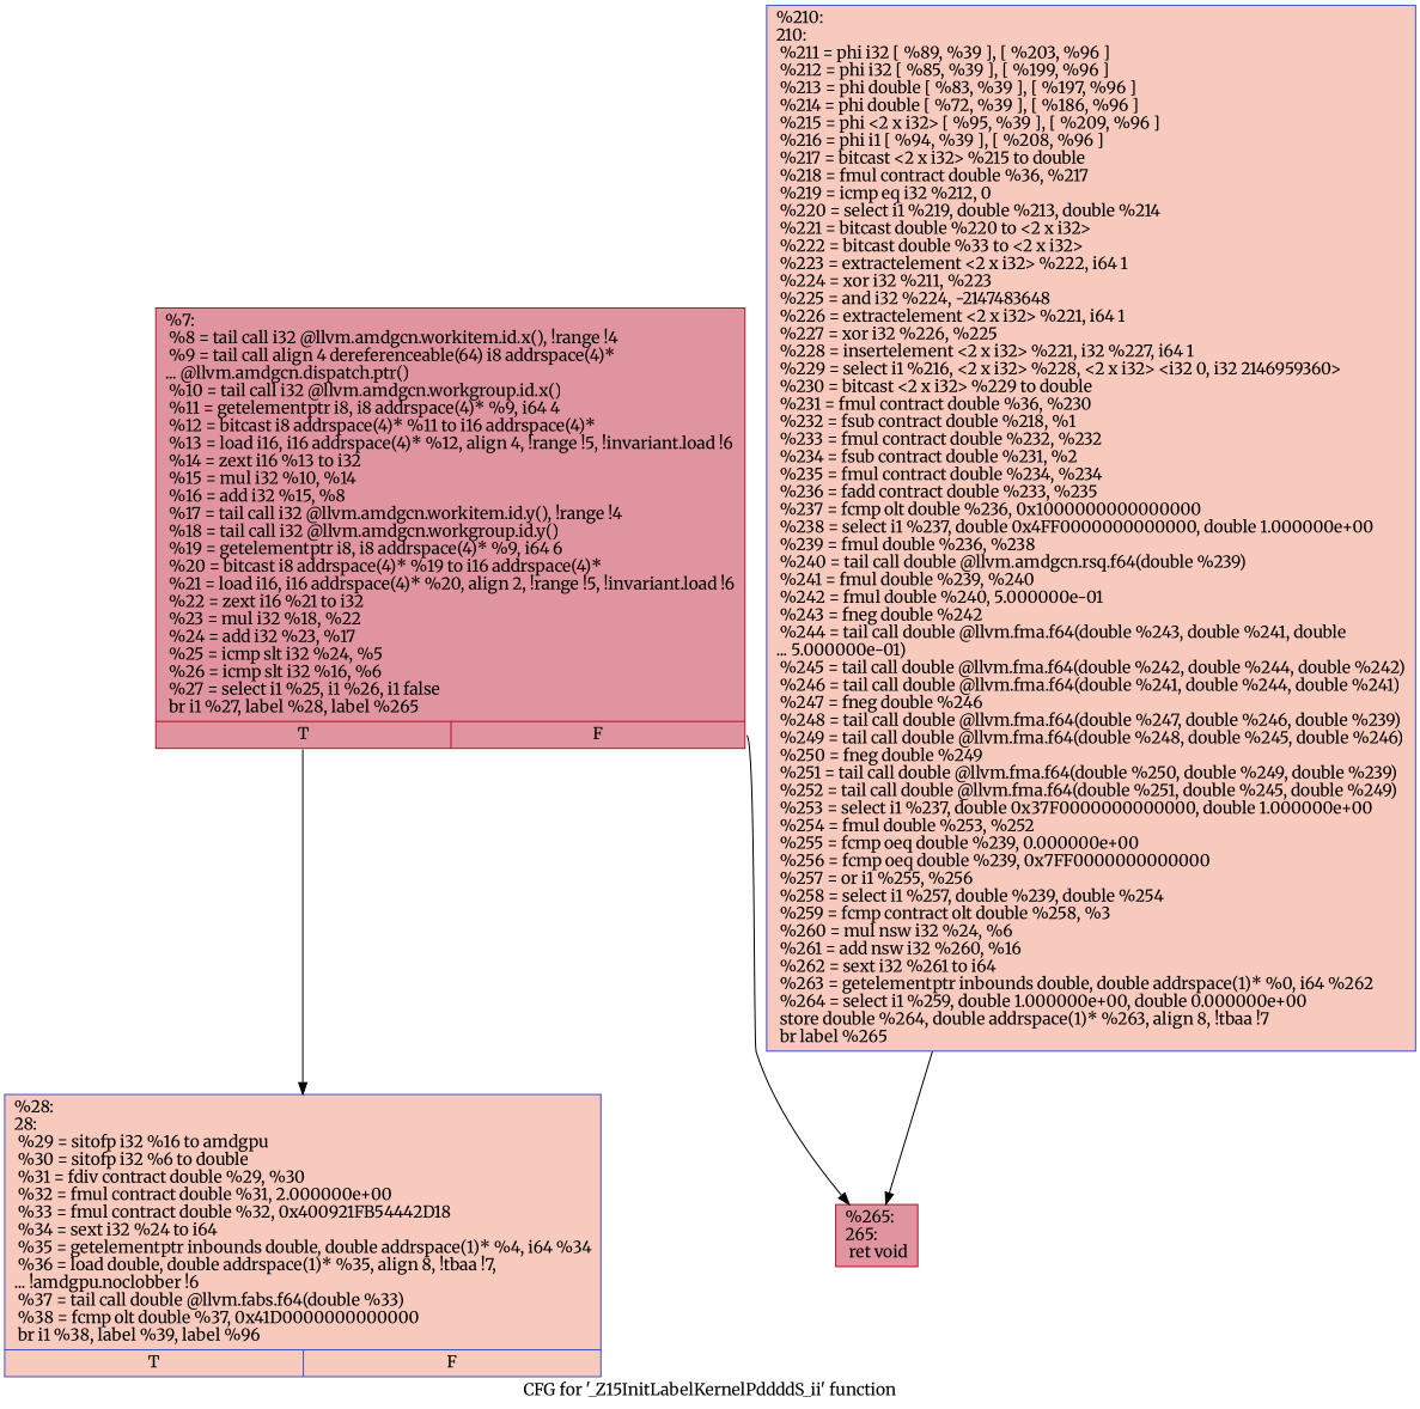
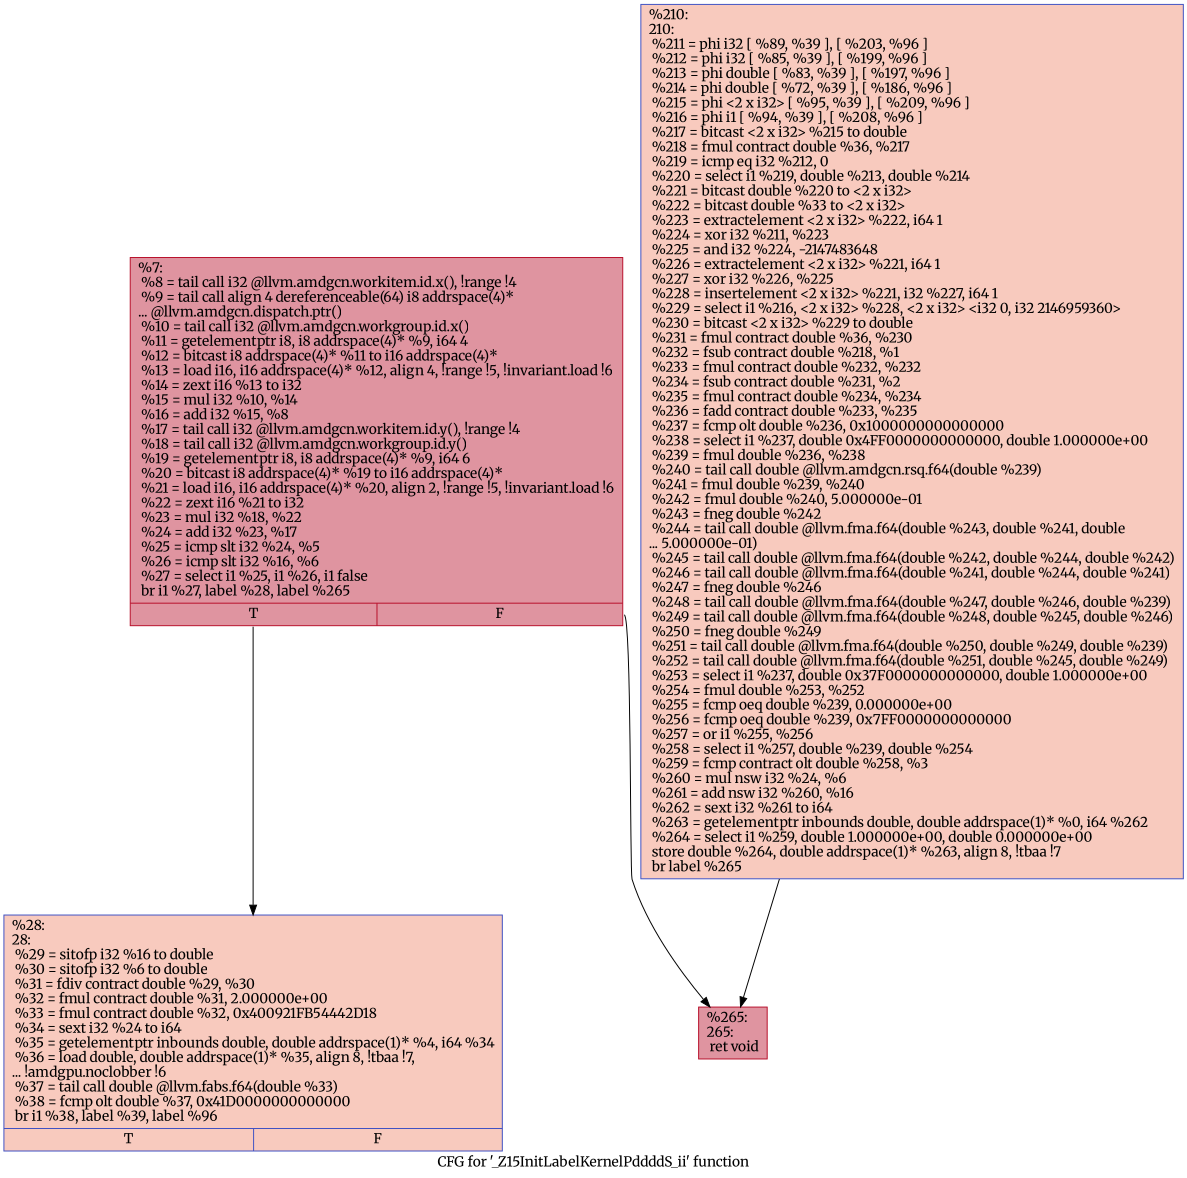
  digraph {
    fontname=Merriweather
    label="CFG for '_Z15InitLabelKernelPddddS_ii' function"
    node [color="#b70d28ff" fillcolor="#b70d2870" fontname=Merriweather shape=record style=filled]
    edge [fontname=Merriweather]
    n1 [label="{%7:\l  %8 = tail call i32 @llvm.amdgcn.workitem.id.x(), !range !4\l  %9 = tail call align 4 dereferenceable(64) i8 addrspace(4)*\l... @llvm.amdgcn.dispatch.ptr()\l  %10 = tail call i32 @llvm.amdgcn.workgroup.id.x()\l  %11 = getelementptr i8, i8 addrspace(4)* %9, i64 4\l  %12 = bitcast i8 addrspace(4)* %11 to i16 addrspace(4)*\l  %13 = load i16, i16 addrspace(4)* %12, align 4, !range !5, !invariant.load !6\l  %14 = zext i16 %13 to i32\l  %15 = mul i32 %10, %14\l  %16 = add i32 %15, %8\l  %17 = tail call i32 @llvm.amdgcn.workitem.id.y(), !range !4\l  %18 = tail call i32 @llvm.amdgcn.workgroup.id.y()\l  %19 = getelementptr i8, i8 addrspace(4)* %9, i64 6\l  %20 = bitcast i8 addrspace(4)* %19 to i16 addrspace(4)*\l  %21 = load i16, i16 addrspace(4)* %20, align 2, !range !5, !invariant.load !6\l  %22 = zext i16 %21 to i32\l  %23 = mul i32 %18, %22\l  %24 = add i32 %23, %17\l  %25 = icmp slt i32 %24, %5\l  %26 = icmp slt i32 %16, %6\l  %27 = select i1 %25, i1 %26, i1 false\l  br i1 %27, label %28, label %265\l|{<s0>T|<s1>F}}"]
-   n2 [color="#3d50c3ff" fillcolor="#ef886b70" label="{%28:\l28:                                               \l  %29 = sitofp i32 %16 to amdgpu\l  %30 = sitofp i32 %6 to double\l  %31 = fdiv contract double %29, %30\l  %32 = fmul contract double %31, 2.000000e+00\l  %33 = fmul contract double %32, 0x400921FB54442D18\l  %34 = sext i32 %24 to i64\l  %35 = getelementptr inbounds double, double addrspace(1)* %4, i64 %34\l  %36 = load double, double addrspace(1)* %35, align 8, !tbaa !7,\l... !amdgpu.noclobber !6\l  %37 = tail call double @llvm.fabs.f64(double %33)\l  %38 = fcmp olt double %37, 0x41D0000000000000\l  br i1 %38, label %39, label %96\l|{<s0>T|<s1>F}}"]
+   n2 [color="#3d50c3ff" fillcolor="#ef886b70" label="{%28:\l28:                                               \l  %29 = sitofp i32 %16 to double\l  %30 = sitofp i32 %6 to double\l  %31 = fdiv contract double %29, %30\l  %32 = fmul contract double %31, 2.000000e+00\l  %33 = fmul contract double %32, 0x400921FB54442D18\l  %34 = sext i32 %24 to i64\l  %35 = getelementptr inbounds double, double addrspace(1)* %4, i64 %34\l  %36 = load double, double addrspace(1)* %35, align 8, !tbaa !7,\l... !amdgpu.noclobber !6\l  %37 = tail call double @llvm.fabs.f64(double %33)\l  %38 = fcmp olt double %37, 0x41D0000000000000\l  br i1 %38, label %39, label %96\l|{<s0>T|<s1>F}}"]
    n3 [label="{%265:\l265:                                              \l  ret void\l}"]
    n4 [color="#3d50c3ff" fillcolor="#ef886b70" label="{%210:\l210:                                              \l  %211 = phi i32 [ %89, %39 ], [ %203, %96 ]\l  %212 = phi i32 [ %85, %39 ], [ %199, %96 ]\l  %213 = phi double [ %83, %39 ], [ %197, %96 ]\l  %214 = phi double [ %72, %39 ], [ %186, %96 ]\l  %215 = phi \<2 x i32\> [ %95, %39 ], [ %209, %96 ]\l  %216 = phi i1 [ %94, %39 ], [ %208, %96 ]\l  %217 = bitcast \<2 x i32\> %215 to double\l  %218 = fmul contract double %36, %217\l  %219 = icmp eq i32 %212, 0\l  %220 = select i1 %219, double %213, double %214\l  %221 = bitcast double %220 to \<2 x i32\>\l  %222 = bitcast double %33 to \<2 x i32\>\l  %223 = extractelement \<2 x i32\> %222, i64 1\l  %224 = xor i32 %211, %223\l  %225 = and i32 %224, -2147483648\l  %226 = extractelement \<2 x i32\> %221, i64 1\l  %227 = xor i32 %226, %225\l  %228 = insertelement \<2 x i32\> %221, i32 %227, i64 1\l  %229 = select i1 %216, \<2 x i32\> %228, \<2 x i32\> \<i32 0, i32 2146959360\>\l  %230 = bitcast \<2 x i32\> %229 to double\l  %231 = fmul contract double %36, %230\l  %232 = fsub contract double %218, %1\l  %233 = fmul contract double %232, %232\l  %234 = fsub contract double %231, %2\l  %235 = fmul contract double %234, %234\l  %236 = fadd contract double %233, %235\l  %237 = fcmp olt double %236, 0x1000000000000000\l  %238 = select i1 %237, double 0x4FF0000000000000, double 1.000000e+00\l  %239 = fmul double %236, %238\l  %240 = tail call double @llvm.amdgcn.rsq.f64(double %239)\l  %241 = fmul double %239, %240\l  %242 = fmul double %240, 5.000000e-01\l  %243 = fneg double %242\l  %244 = tail call double @llvm.fma.f64(double %243, double %241, double\l... 5.000000e-01)\l  %245 = tail call double @llvm.fma.f64(double %242, double %244, double %242)\l  %246 = tail call double @llvm.fma.f64(double %241, double %244, double %241)\l  %247 = fneg double %246\l  %248 = tail call double @llvm.fma.f64(double %247, double %246, double %239)\l  %249 = tail call double @llvm.fma.f64(double %248, double %245, double %246)\l  %250 = fneg double %249\l  %251 = tail call double @llvm.fma.f64(double %250, double %249, double %239)\l  %252 = tail call double @llvm.fma.f64(double %251, double %245, double %249)\l  %253 = select i1 %237, double 0x37F0000000000000, double 1.000000e+00\l  %254 = fmul double %253, %252\l  %255 = fcmp oeq double %239, 0.000000e+00\l  %256 = fcmp oeq double %239, 0x7FF0000000000000\l  %257 = or i1 %255, %256\l  %258 = select i1 %257, double %239, double %254\l  %259 = fcmp contract olt double %258, %3\l  %260 = mul nsw i32 %24, %6\l  %261 = add nsw i32 %260, %16\l  %262 = sext i32 %261 to i64\l  %263 = getelementptr inbounds double, double addrspace(1)* %0, i64 %262\l  %264 = select i1 %259, double 1.000000e+00, double 0.000000e+00\l  store double %264, double addrspace(1)* %263, align 8, !tbaa !7\l  br label %265\l}"]
    n1 -> n2 [tailport=s0]
    n1 -> n3 [tailport=s1]
    n4 -> n3
  }
